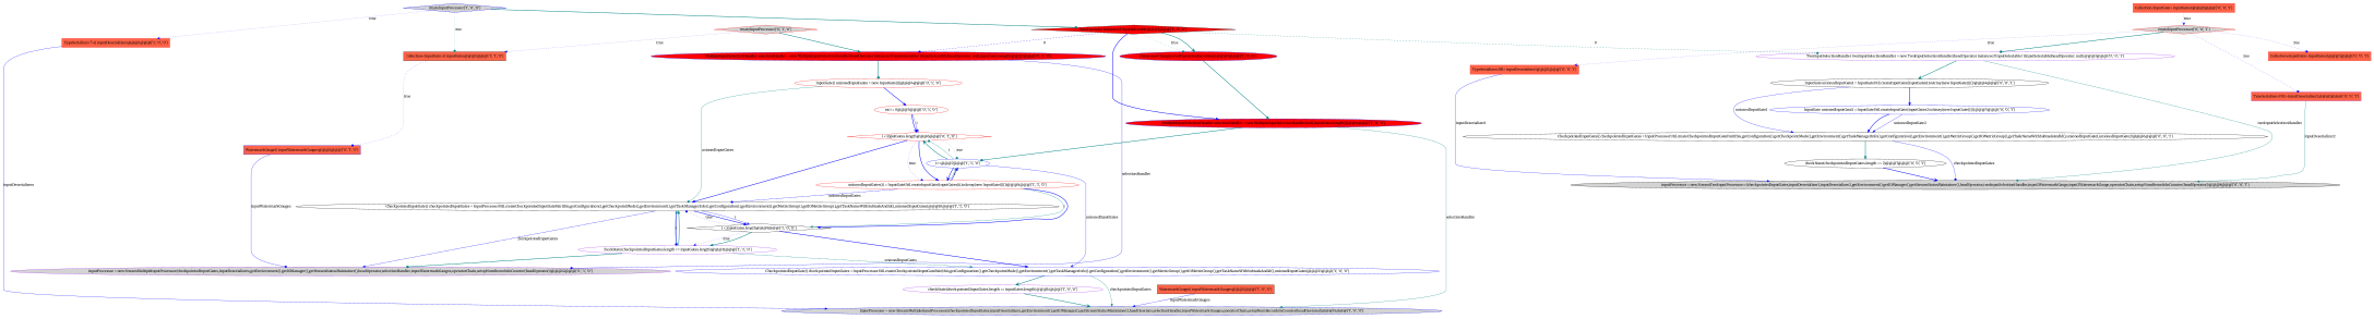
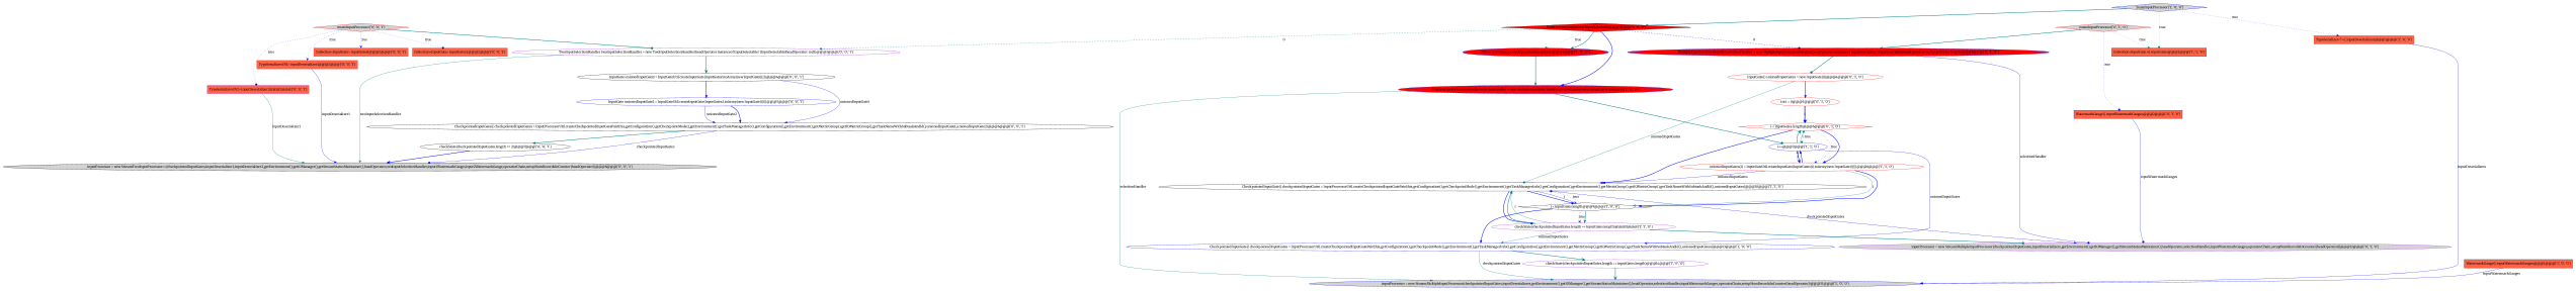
  digraph {
    fontname=Merriweather
    node [color=red fillcolor=white fontname=Merriweather shape=ellipse style=filled]
    edge [arrowhead=normal color=blue fontname=Merriweather style=bold]
    n1 [color=purple fillcolor=lightgray label="inputProcessor = new StreamMultipleInputProcessor(checkpointedInputGates,inputDeserializers,getEnvironment().getIOManager(),getStreamStatusMaintainer(),headOperator,selectionHandler,inputWatermarkGauges,operatorChain,setupNumRecordsInCounter(headOperator))@@@12@@@['0', '1', '0']"]
    n2 [color=blue fillcolor=red label="MultipleInputSelectionHandler selectionHandler = new MultipleInputSelectionHandler(headOperator instanceof InputSelectable? (InputSelectable)headOperator: null,inputGates.length)@@@3@@@['0', '1', '0']"]
    n3 [label="InputGate(( unionedInputGates = new InputGate((((@@@4@@@['0', '1', '0']"]
    n4 [color=black label="CheckpointedInputGate(( checkpointedInputGates = InputProcessorUtil.createCheckpointedInputGatePair(this,getConfiguration().getCheckpointMode(),getEnvironment().getTaskManagerInfo().getConfiguration(),getEnvironment().getMetricGroup().getIOMetricGroup(),getTaskNameWithSubtaskAndId(),unionedInputGates)@@@10@@@['1', '1', '0']"]
    n5 [label="int i = 0@@@5@@@['0', '1', '0']"]
    n6 [color=black fillcolor=red label="headOperator instanceof InputSelectable@@@3@@@['1', '0', '0']" shape=diamond]
    n7 [color=blue fillcolor=red label="MultipleInputSelectionHandler selectionHandler = new MultipleInputSelectionHandler(null,inputGates.length)@@@6@@@['1', '0', '0']"]
    n8 [color=purple label="TwoInputSelectionHandler twoInputSelectionHandler = new TwoInputSelectionHandler(headOperator instanceof InputSelectable? (InputSelectable)headOperator: null)@@@3@@@['0', '0', '1']"]
    n9 [color=blue fillcolor=red label="throw new UnsupportedOperationException()@@@4@@@['1', '0', '0']"]
    n10 [color=blue fillcolor=lightgray label="inputProcessor = new StreamMultipleInputProcessor(checkpointedInputGates,inputDeserializers,getEnvironment().getIOManager(),getStreamStatusMaintainer(),headOperator,selectionHandler,inputWatermarkGauges,operatorChain,setupNumRecordsInCounter(headOperator))@@@15@@@['1', '0', '0']"]
    n11 [color=blue label="i++@@@7@@@['1', '1', '0']"]
    n12 [color=black fillcolor=lightgray label="inputProcessor = new StreamTwoInputProcessor<>(checkpointedInputGates,inputDeserializer1,inputDeserializer2,getEnvironment().getIOManager(),getStreamStatusMaintainer(),headOperator,twoInputSelectionHandler,input1WatermarkGauge,input2WatermarkGauge,operatorChain,setupNumRecordsInCounter(headOperator))@@@8@@@['0', '0', '1']"]
    n13 [color=black label="InputGate unionedInputGate1 = InputGateUtil.createInputGate(inputGates1.toArray(new InputGate(((())@@@4@@@['0', '0', '1']"]
    n14 [color=blue label="InputGate unionedInputGate2 = InputGateUtil.createInputGate(inputGates2.toArray(new InputGate(((())@@@5@@@['0', '0', '1']"]
    n15 [color=black label="CheckpointedInputGate(( checkpointedInputGates = InputProcessorUtil.createCheckpointedInputGatePair(this,getConfiguration().getCheckpointMode(),getEnvironment().getTaskManagerInfo().getConfiguration(),getEnvironment().getMetricGroup().getIOMetricGroup(),getTaskNameWithSubtaskAndId(),unionedInputGate1,unionedInputGate2)@@@6@@@['0', '0', '1']"]
    n16 [color=black label="checkState(checkpointedInputGates.length == 2)@@@7@@@['0', '0', '1']"]
    n17 [fillcolor=lightgray label="createInputProcessor['0', '1', '0']" shape=diamond]
    n18 [color=blue fillcolor=tomato label="WatermarkGauge(( inputWatermarkGauges@@@2@@@['0', '1', '0']" shape=box]
    n19 [color=black fillcolor=tomato label="Collection<InputGate>(( inputGates@@@2@@@['1', '1', '0']" shape=box]
    n20 [label="i < inputGates.length@@@6@@@['0', '1', '0']" shape=diamond]
    n21 [label="unionedInputGates(i( = InputGateUtil.createInputGate(inputGates(i(.toArray(new InputGate(((())@@@8@@@['1', '1', '0']"]
    n22 [color=blue label="CheckpointedInputGate(( checkpointedInputGates = InputProcessorUtil.createCheckpointedInputGatePair(this,getConfiguration().getCheckpointMode(),getEnvironment().getTaskManagerInfo().getConfiguration(),getEnvironment().getMetricGroup().getIOMetricGroup(),getTaskNameWithSubtaskAndId(),unionedInputGates)@@@13@@@['1', '0', '0']"]
    n23 [fillcolor=tomato label="TypeSerializer<IN1> inputDeserializer1@@@2@@@['0', '0', '1']" shape=box]
    n24 [color=black label="i < inputGates.length@@@9@@@['1', '0', '0']" shape=diamond]
    n25 [color=purple label="checkState(checkpointedInputGates.length == inputGates.length)@@@11@@@['1', '1', '0']"]
    n26 [fillcolor=tomato label="TypeSerializer<?>(( inputDeserializers@@@2@@@['1', '0', '0']" shape=box]
    n27 [fillcolor=lightgray label="createInputProcessor['0', '0', '1']" shape=diamond]
    n28 [color=purple fillcolor=tomato label="TypeSerializer<IN2> inputDeserializer2@@@2@@@['0', '0', '1']" shape=box]
    n29 [fillcolor=tomato label="Collection<InputGate> inputGates1@@@2@@@['0', '0', '1']" shape=box]
    n30 [fillcolor=tomato label="Collection<InputGate> inputGates2@@@2@@@['0', '0', '1']" shape=box]
    n31 [color=blue fillcolor=lightgray label="createInputProcessor['1', '0', '0']" shape=diamond]
    n32 [color=black fillcolor=tomato label="WatermarkGauge(( inputWatermarkGauges@@@2@@@['1', '0', '0']" shape=box]
    n33 [color=purple label="checkState(checkpointedInputGates.length == inputGates.length)@@@14@@@['1', '0', '0']"]
    n2 -> n1 [arrowhead=dot label=selectionHandler style=solid]
    n2 -> n3 [arrowhead=dot color=teal]
    n3 -> n4 [arrowhead=dot color=teal label=unionedInputGates style=solid]
    n3 -> n5
    n4 -> n1 [label=checkpointedInputGates style=solid]
    n4 -> n24 [arrowhead=dot]
    n4 -> n24 [arrowhead=vee label=i style=solid]
    n4 -> n25 [arrowhead=dot]
    n5 -> n20 [label=i style=solid]
    n5 -> n20 [arrowhead=vee]
    n6 -> n2 [arrowhead=dot label=0 style=dashed]
    n6 -> n7
    n6 -> n8 [arrowhead=dot color=teal label=0 style=dashed]
    n6 -> n9 [arrowhead=dot color=teal label=true style=dotted]
    n6 -> n9 [arrowhead=vee color=teal]
    n7 -> n10 [color=teal label=selectionHandler style=solid]
    n7 -> n11 [arrowhead=dot color=teal]
    n8 -> n12 [arrowhead=vee color=teal label=twoInputSelectionHandler style=solid]
    n8 -> n13 [arrowhead=vee color=teal]
    n9 -> n7 [color=teal]
    n11 -> n20 [arrowhead=vee color=teal]
    n11 -> n20 [arrowhead=dot color=teal label=i style=solid]
    n11 -> n21 [arrowhead=vee]
    n11 -> n22 [arrowhead=vee label=unionedInputGates style=solid]
    n13 -> n14
    n13 -> n15 [label=unionedInputGate1 style=solid]
    n14 -> n15 [label=unionedInputGate2 style=solid]
    n14 -> n15
    n15 -> n12 [arrowhead=dot label=checkpointedInputGates style=solid]
    n15 -> n16 [color=teal]
    n16 -> n12 [arrowhead=vee]
    n17 -> n2 [color=teal]
-   n19 -> n18 [arrowhead=dot label=true style=dotted]
-   n17 -> n19 [label=true style=dotted]
+   n17 -> n18 [arrowhead=dot label=true style=dotted]
+   n17 -> n19 [color=teal label=true style=dotted]
    n18 -> n1 [arrowhead=dot label=inputWatermarkGauges style=solid]
    n20 -> n4
    n20 -> n11 [arrowhead=dot color=teal label=true style=dotted]
    n20 -> n21 [arrowhead=vee label=true style=dotted]
    n20 -> n21
    n21 -> n4 [arrowhead=dot label=unionedInputGates style=solid]
    n21 -> n11
    n21 -> n11 [color=teal label=i style=solid]
    n21 -> n24 [arrowhead=vee color=teal label=i style=solid]
    n21 -> n24
    n22 -> n10 [color=teal label=checkpointedInputGates style=solid]
    n22 -> n33 [arrowhead=vee color=teal]
    n23 -> n12 [label=inputDeserializer1 style=solid]
    n24 -> n4 [arrowhead=dot label=true style=dotted]
    n24 -> n22
    n24 -> n25 [arrowhead=vee label=true style=dotted]
    n24 -> n25 [color=teal]
    n25 -> n1 [arrowhead=dot color=teal]
    n25 -> n4 [arrowhead=vee color=teal label=i style=solid]
    n25 -> n4 [color=teal]
    n25 -> n22 [arrowhead=vee color=teal label=unionedInputGates style=solid]
    n26 -> n10 [label=inputDeserializers style=solid]
    n27 -> n8 [arrowhead=dot color=teal]
    n27 -> n23 [arrowhead=vee label=true style=dotted]
    n27 -> n28 [arrowhead=dot label=true style=dotted]
-   n29 -> n27 [arrowhead=vee label=true style=dotted]
+   n27 -> n29 [arrowhead=vee label=true style=dotted]
    n27 -> n30 [arrowhead=dot label=true style=dotted]
    n28 -> n12 [color=teal label=inputDeserializer2 style=solid]
    n31 -> n6 [arrowhead=dot color=teal]
    n31 -> n19 [arrowhead=dot color=teal label=true style=dotted]
    n31 -> n26 [arrowhead=vee label=true style=dotted]
    n32 -> n10 [label=inputWatermarkGauges style=solid]
    n33 -> n10 [arrowhead=vee color=teal]
  }
